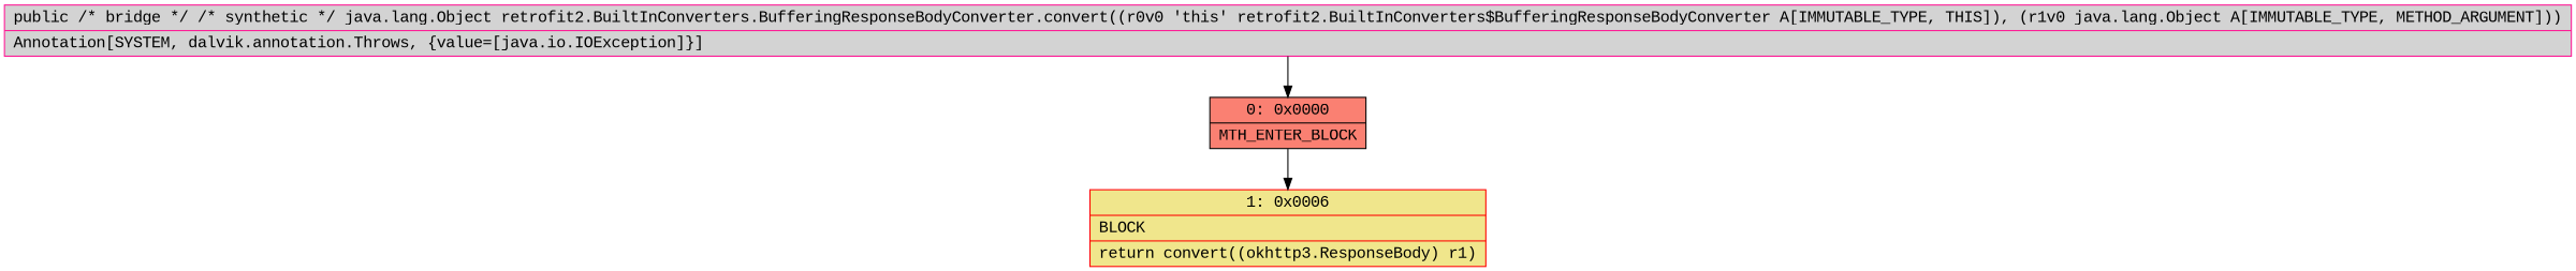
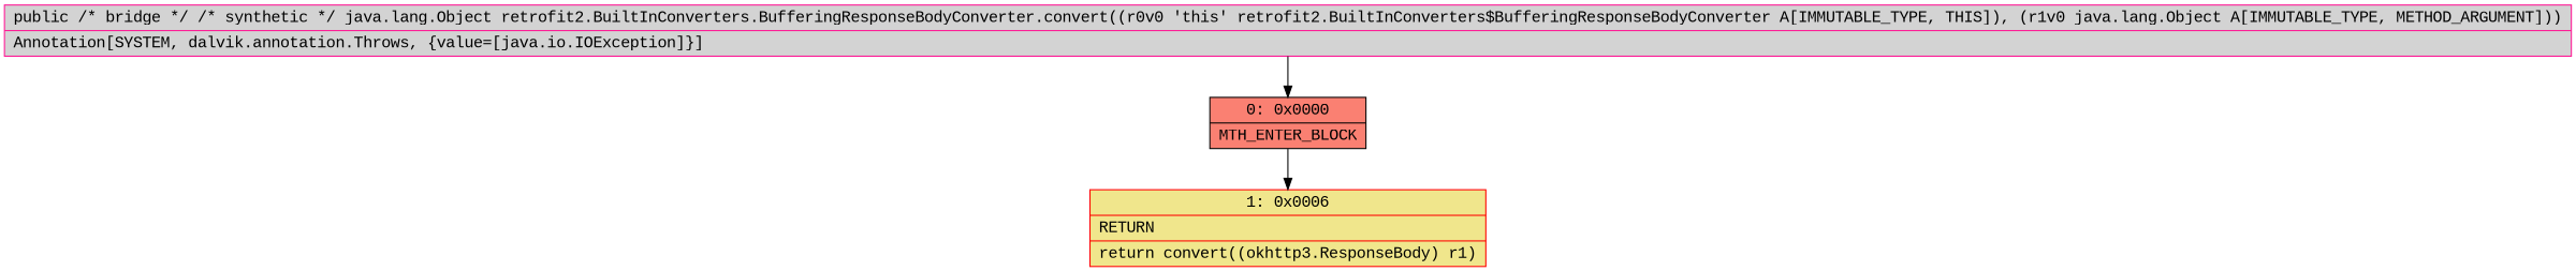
  digraph {
    fontname="Liberation Mono"
    node [shape=record style=filled fontname="Liberation Mono"]
    edge [arrowhead=normal fontname="Liberation Mono"]
    n1 [label="{0\:\ 0x0000|MTH_ENTER_BLOCK\l}" fillcolor=salmon color=black]
-   n2 [label="{1\:\ 0x0006|BLOCK\l|return convert((okhttp3.ResponseBody) r1)\l}" fillcolor=khaki color=red]
+   n2 [label="{1\:\ 0x0006|RETURN\l|return convert((okhttp3.ResponseBody) r1)\l}" fillcolor=khaki color=red]
    n3 [label="{public \/* bridge *\/ \/* synthetic *\/ java.lang.Object retrofit2.BuiltInConverters.BufferingResponseBodyConverter.convert((r0v0 'this' retrofit2.BuiltInConverters$BufferingResponseBodyConverter A[IMMUTABLE_TYPE, THIS]), (r1v0 java.lang.Object A[IMMUTABLE_TYPE, METHOD_ARGUMENT]))  | Annotation[SYSTEM, dalvik.annotation.Throws, \{value=[java.io.IOException]\}]\l}" fillcolor=lightgrey color=deeppink]
    n1 -> n2
    n3 -> n1
  }
